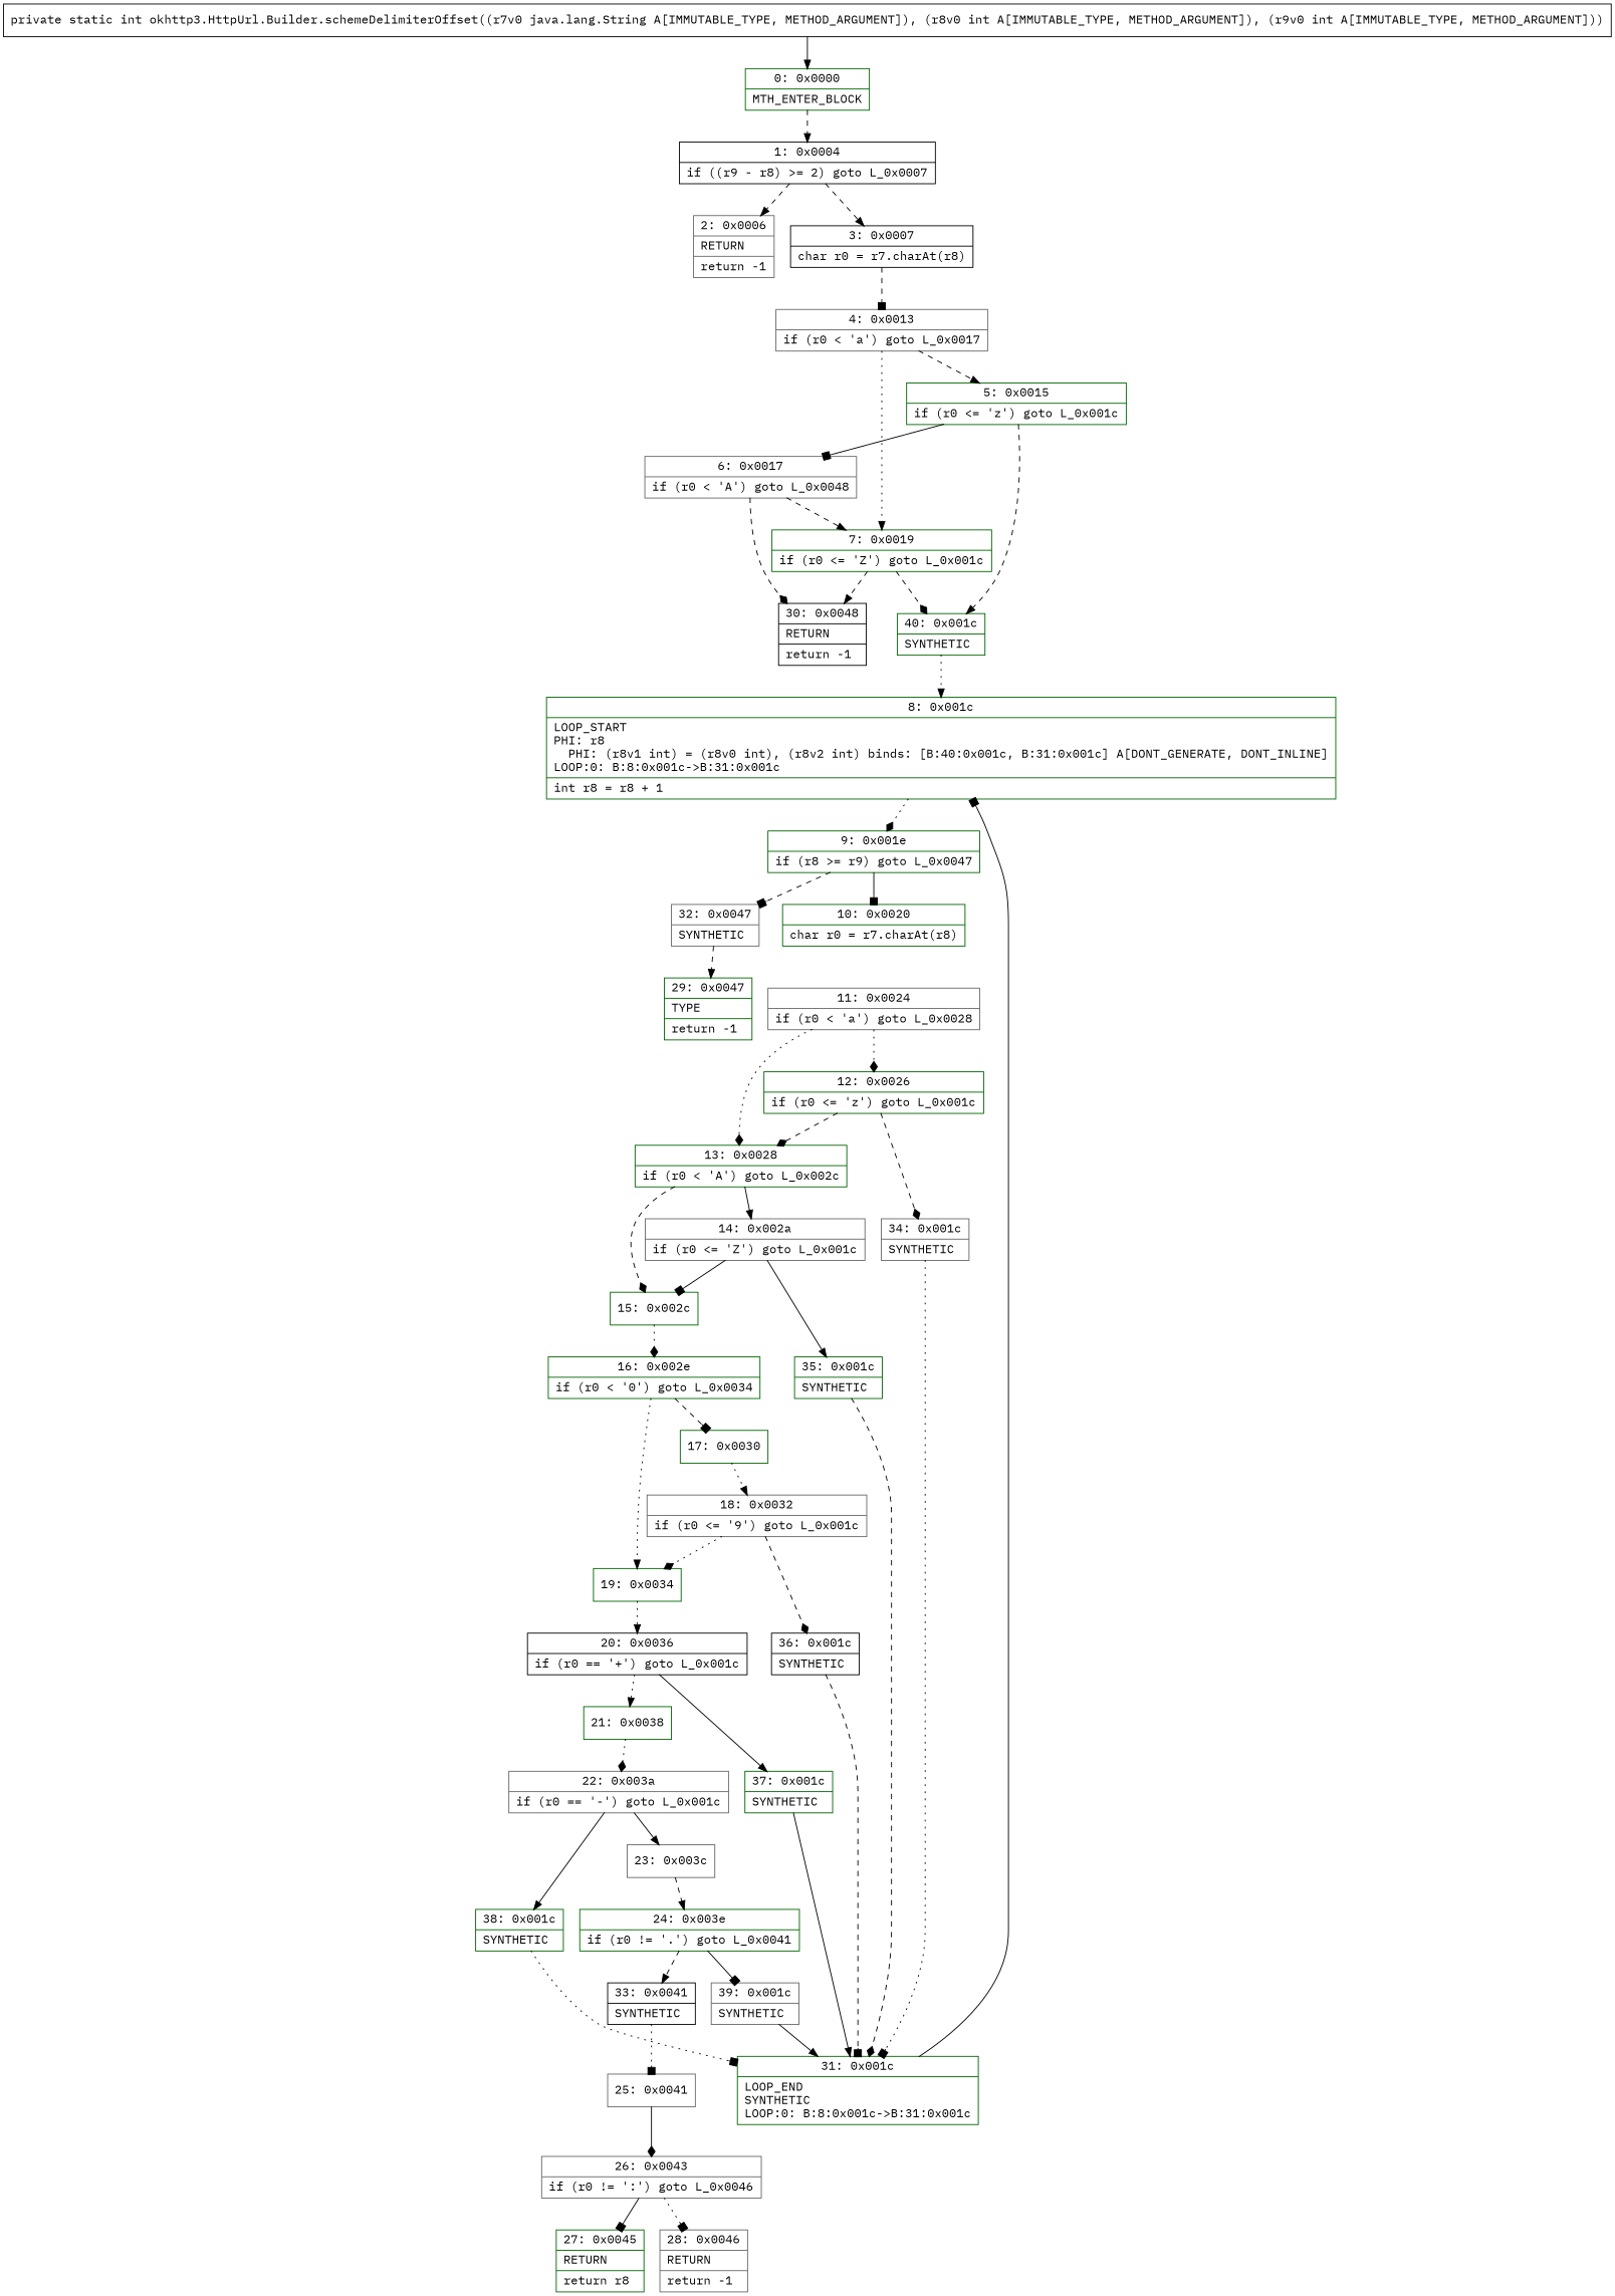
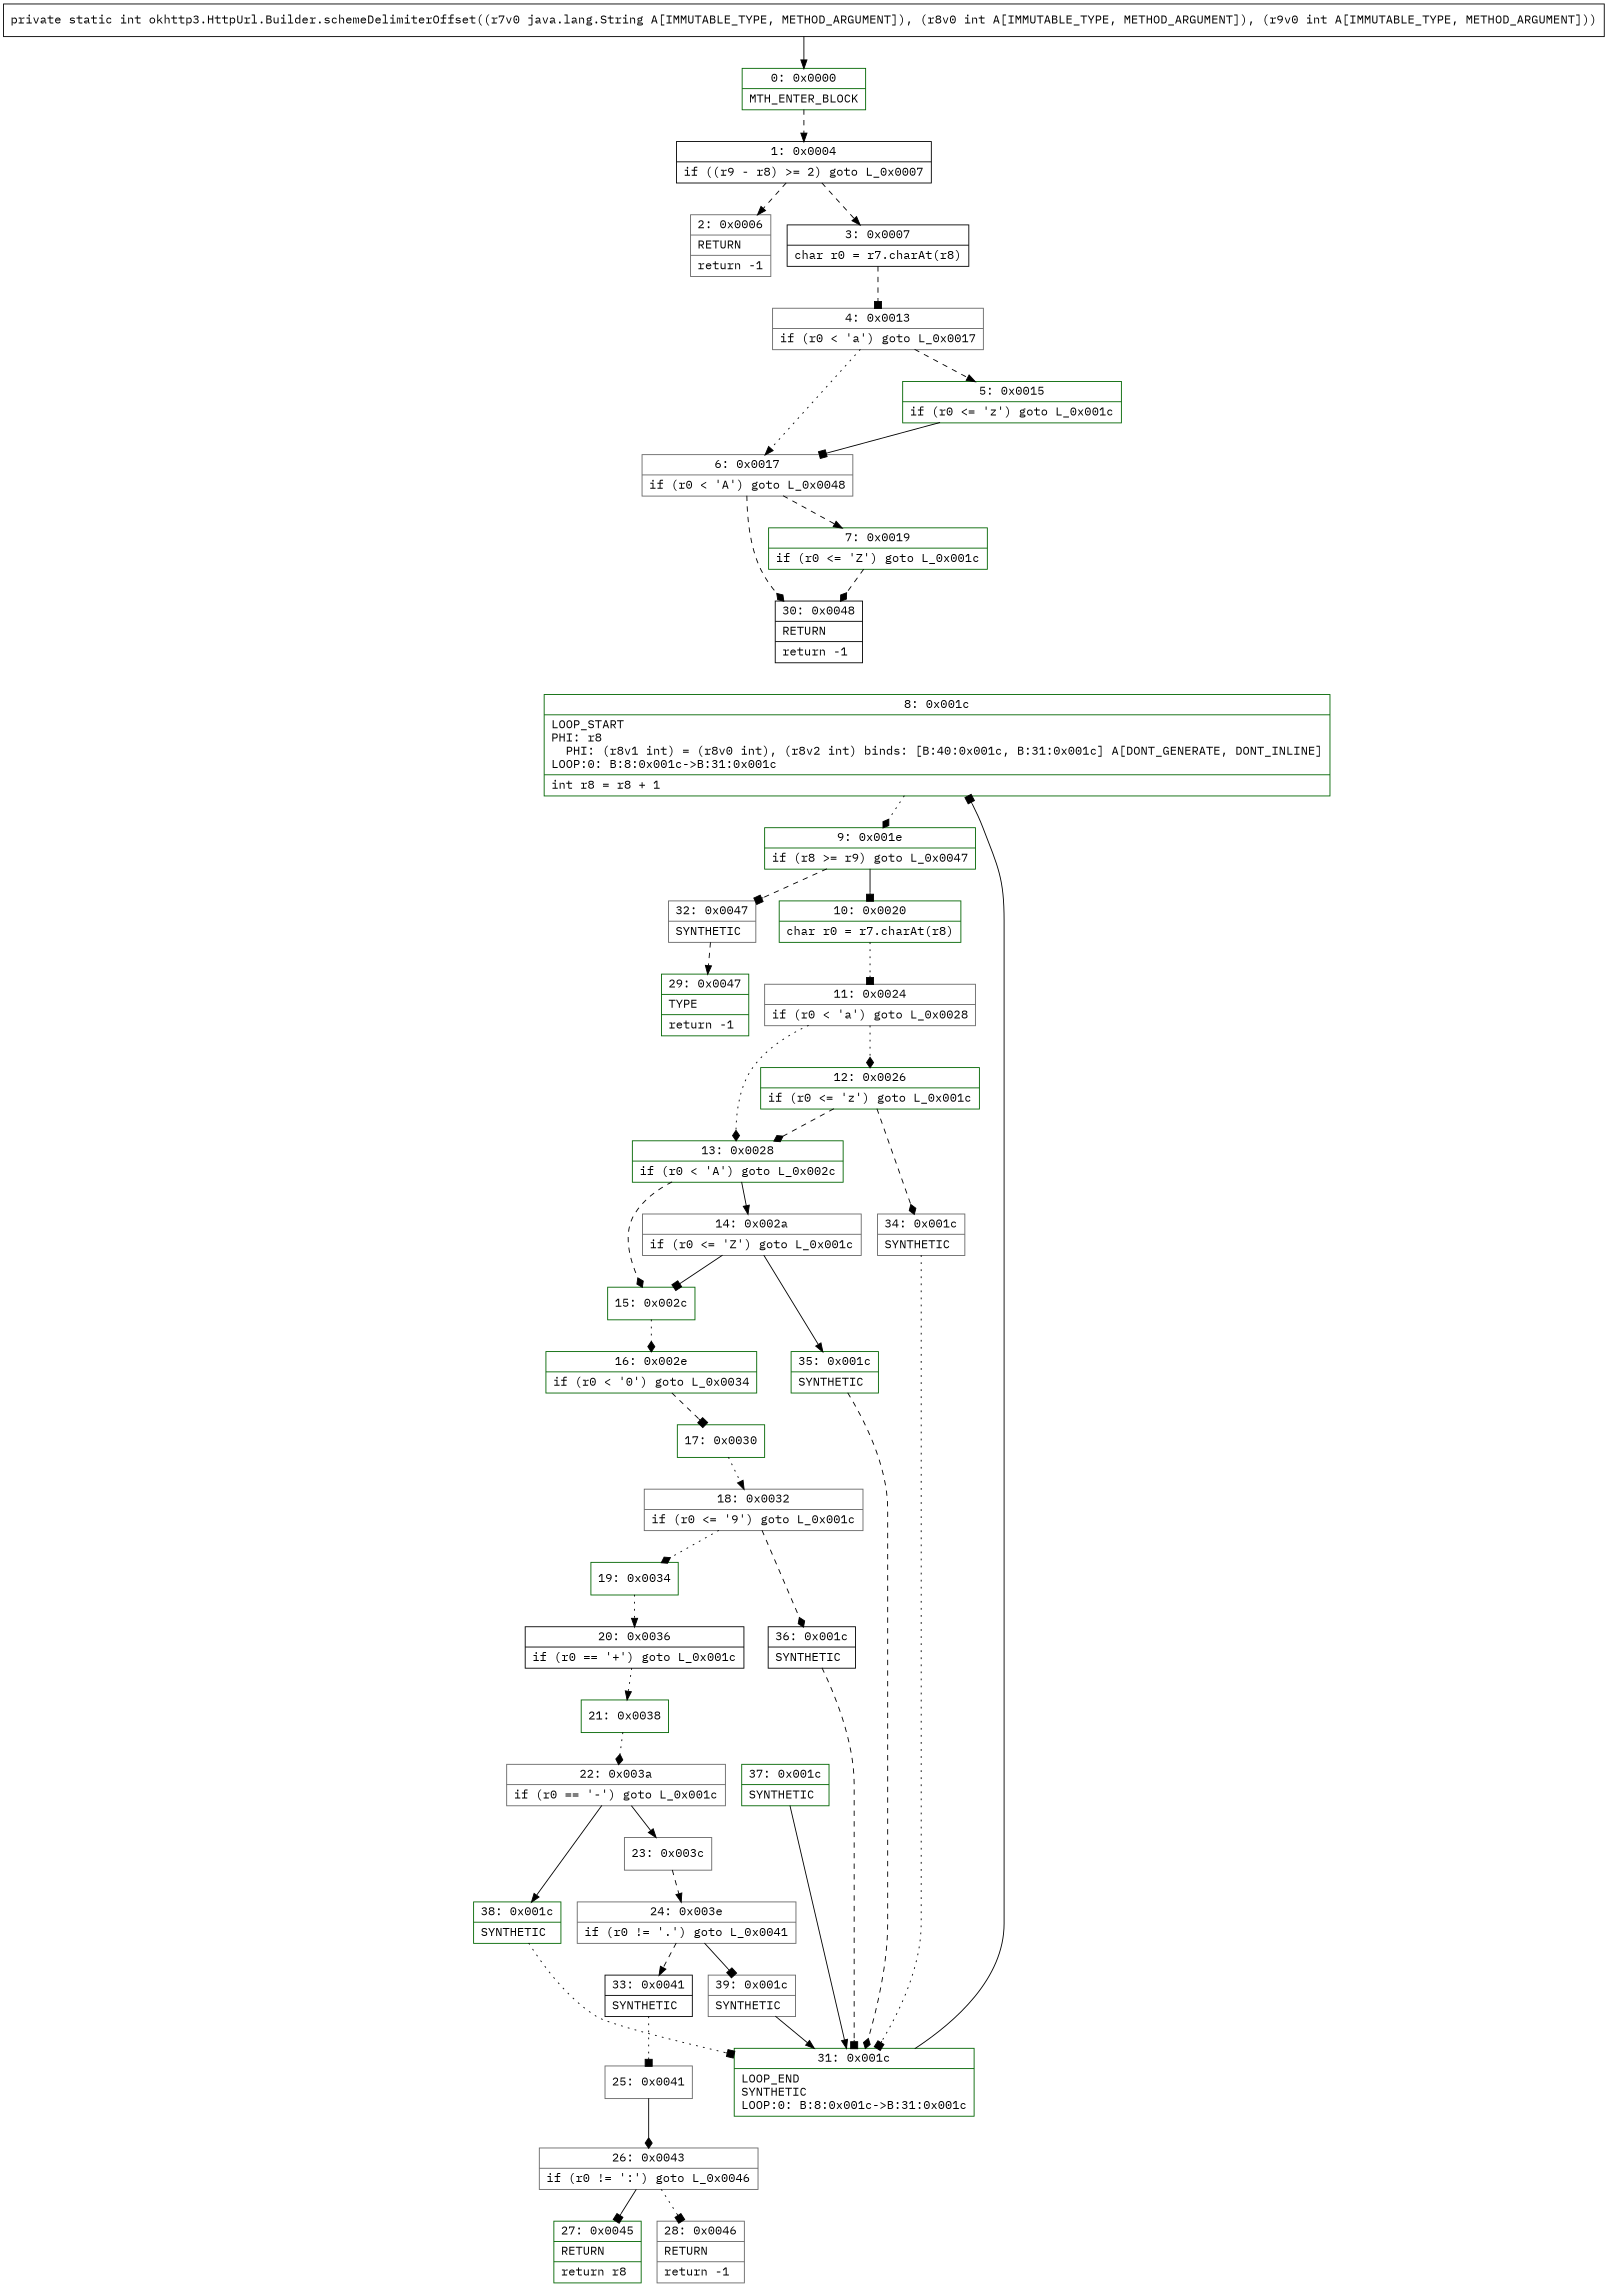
  digraph {
    fontname="IBM Plex Mono"
    node [color=darkgreen fontname="IBM Plex Mono" shape=record]
    edge [arrowhead=normal fontname="IBM Plex Mono" style=dashed]
    n1 [label="{0\:\ 0x0000|MTH_ENTER_BLOCK\l}"]
    n2 [color=black label="{1\:\ 0x0004|if ((r9 \- r8) \>= 2) goto L_0x0007\l}"]
    n3 [color=gray40 label="{2\:\ 0x0006|RETURN\l|return \-1\l}"]
    n4 [color=black label="{3\:\ 0x0007|char r0 = r7.charAt(r8)\l}"]
    n5 [color=gray40 label="{4\:\ 0x0013|if (r0 \< 'a') goto L_0x0017\l}"]
    n6 [label="{5\:\ 0x0015|if (r0 \<= 'z') goto L_0x001c\l}"]
    n7 [color=gray40 label="{6\:\ 0x0017|if (r0 \< 'A') goto L_0x0048\l}"]
-   n8 [label="{40\:\ 0x001c|SYNTHETIC\l}"]
    n9 [label="{7\:\ 0x0019|if (r0 \<= 'Z') goto L_0x001c\l}"]
    n10 [color=black label="{30\:\ 0x0048|RETURN\l|return \-1\l}"]
    n11 [label="{8\:\ 0x001c|LOOP_START\lPHI: r8 \l  PHI: (r8v1 int) = (r8v0 int), (r8v2 int) binds: [B:40:0x001c, B:31:0x001c] A[DONT_GENERATE, DONT_INLINE]\lLOOP:0: B:8:0x001c\-\>B:31:0x001c\l|int r8 = r8 + 1\l}"]
    n12 [label="{9\:\ 0x001e|if (r8 \>= r9) goto L_0x0047\l}"]
    n13 [label="{10\:\ 0x0020|char r0 = r7.charAt(r8)\l}"]
    n14 [color=gray40 label="{32\:\ 0x0047|SYNTHETIC\l}"]
    n15 [color=gray40 label="{11\:\ 0x0024|if (r0 \< 'a') goto L_0x0028\l}"]
    n16 [label="{29\:\ 0x0047|TYPE\l|return \-1\l}"]
    n17 [label="{12\:\ 0x0026|if (r0 \<= 'z') goto L_0x001c\l}"]
    n18 [label="{13\:\ 0x0028|if (r0 \< 'A') goto L_0x002c\l}"]
    n19 [color=gray40 label="{34\:\ 0x001c|SYNTHETIC\l}"]
    n20 [color=gray40 label="{14\:\ 0x002a|if (r0 \<= 'Z') goto L_0x001c\l}"]
    n21 [label="{15\:\ 0x002c}"]
    n22 [label="{31\:\ 0x001c|LOOP_END\lSYNTHETIC\lLOOP:0: B:8:0x001c\-\>B:31:0x001c\l}"]
    n23 [label="{35\:\ 0x001c|SYNTHETIC\l}"]
    n24 [label="{16\:\ 0x002e|if (r0 \< '0') goto L_0x0034\l}"]
    n25 [label="{17\:\ 0x0030}"]
    n26 [label="{19\:\ 0x0034}"]
    n27 [color=gray40 label="{18\:\ 0x0032|if (r0 \<= '9') goto L_0x001c\l}"]
    n28 [color=black label="{20\:\ 0x0036|if (r0 == '+') goto L_0x001c\l}"]
    n29 [color=black label="{36\:\ 0x001c|SYNTHETIC\l}"]
    n30 [label="{21\:\ 0x0038}"]
    n31 [label="{37\:\ 0x001c|SYNTHETIC\l}"]
    n32 [color=gray40 label="{22\:\ 0x003a|if (r0 == '\-') goto L_0x001c\l}"]
    n33 [color=gray40 label="{23\:\ 0x003c}"]
    n34 [label="{38\:\ 0x001c|SYNTHETIC\l}"]
-   n35 [label="{24\:\ 0x003e|if (r0 != '.') goto L_0x0041\l}"]
+   n35 [color=gray40 label="{24\:\ 0x003e|if (r0 != '.') goto L_0x0041\l}"]
    n36 [color=black label="{33\:\ 0x0041|SYNTHETIC\l}"]
    n37 [color=gray40 label="{39\:\ 0x001c|SYNTHETIC\l}"]
    n38 [color=gray40 label="{25\:\ 0x0041}"]
    n39 [color=gray40 label="{26\:\ 0x0043|if (r0 != ':') goto L_0x0046\l}"]
    n40 [label="{27\:\ 0x0045|RETURN\l|return r8\l}"]
    n41 [color=gray40 label="{28\:\ 0x0046|RETURN\l|return \-1\l}"]
    n42 [color=black label="{private static int okhttp3.HttpUrl.Builder.schemeDelimiterOffset((r7v0 java.lang.String A[IMMUTABLE_TYPE, METHOD_ARGUMENT]), (r8v0 int A[IMMUTABLE_TYPE, METHOD_ARGUMENT]), (r9v0 int A[IMMUTABLE_TYPE, METHOD_ARGUMENT])) }"]
    n1 -> n2
    n2 -> n3
    n2 -> n4
    n4 -> n5 [arrowhead=box]
    n5 -> n6
-   n5 -> n9 [style=dotted]
+   n5 -> n7 [style=dotted]
    n6 -> n7 [arrowhead=box style=solid]
-   n6 -> n8
    n7 -> n9
    n7 -> n10 [arrowhead=diamond]
-   n8 -> n11 [style=dotted]
-   n9 -> n8 [arrowhead=diamond]
-   n9 -> n10
+   n9 -> n10 [arrowhead=diamond]
    n11 -> n12 [arrowhead=diamond style=dotted]
    n12 -> n13 [arrowhead=box style=solid]
    n12 -> n14 [arrowhead=box]
+   n13 -> n15 [arrowhead=box style=dotted]
    n14 -> n16
    n15 -> n17 [arrowhead=diamond style=dotted]
    n15 -> n18 [arrowhead=diamond style=dotted]
    n17 -> n18 [arrowhead=diamond]
    n17 -> n19 [arrowhead=diamond]
    n18 -> n20 [style=solid]
    n18 -> n21 [arrowhead=diamond]
    n19 -> n22 [arrowhead=box style=dotted]
    n20 -> n21 [arrowhead=box style=solid]
    n20 -> n23 [style=solid]
    n21 -> n24 [arrowhead=diamond style=dotted]
    n22 -> n11 [arrowhead=box style=solid]
    n23 -> n22 [arrowhead=diamond]
    n24 -> n25 [arrowhead=box]
-   n24 -> n26 [style=dotted]
    n25 -> n27 [style=dotted]
    n26 -> n28 [style=dotted]
    n27 -> n26 [arrowhead=diamond style=dotted]
    n27 -> n29 [arrowhead=diamond]
    n28 -> n30 [style=dotted]
-   n28 -> n31 [style=solid]
    n29 -> n22 [arrowhead=box]
    n30 -> n32 [arrowhead=diamond style=dotted]
    n31 -> n22 [style=solid]
    n32 -> n33 [style=solid]
    n32 -> n34 [style=solid]
    n33 -> n35
    n34 -> n22 [arrowhead=box style=dotted]
    n35 -> n36
    n35 -> n37 [arrowhead=box style=solid]
    n36 -> n38 [arrowhead=box style=dotted]
    n37 -> n22 [style=solid]
    n38 -> n39 [arrowhead=diamond style=solid]
    n39 -> n40 [arrowhead=box style=solid]
    n39 -> n41 [arrowhead=box style=dotted]
    n42 -> n1 [style=solid]
  }
